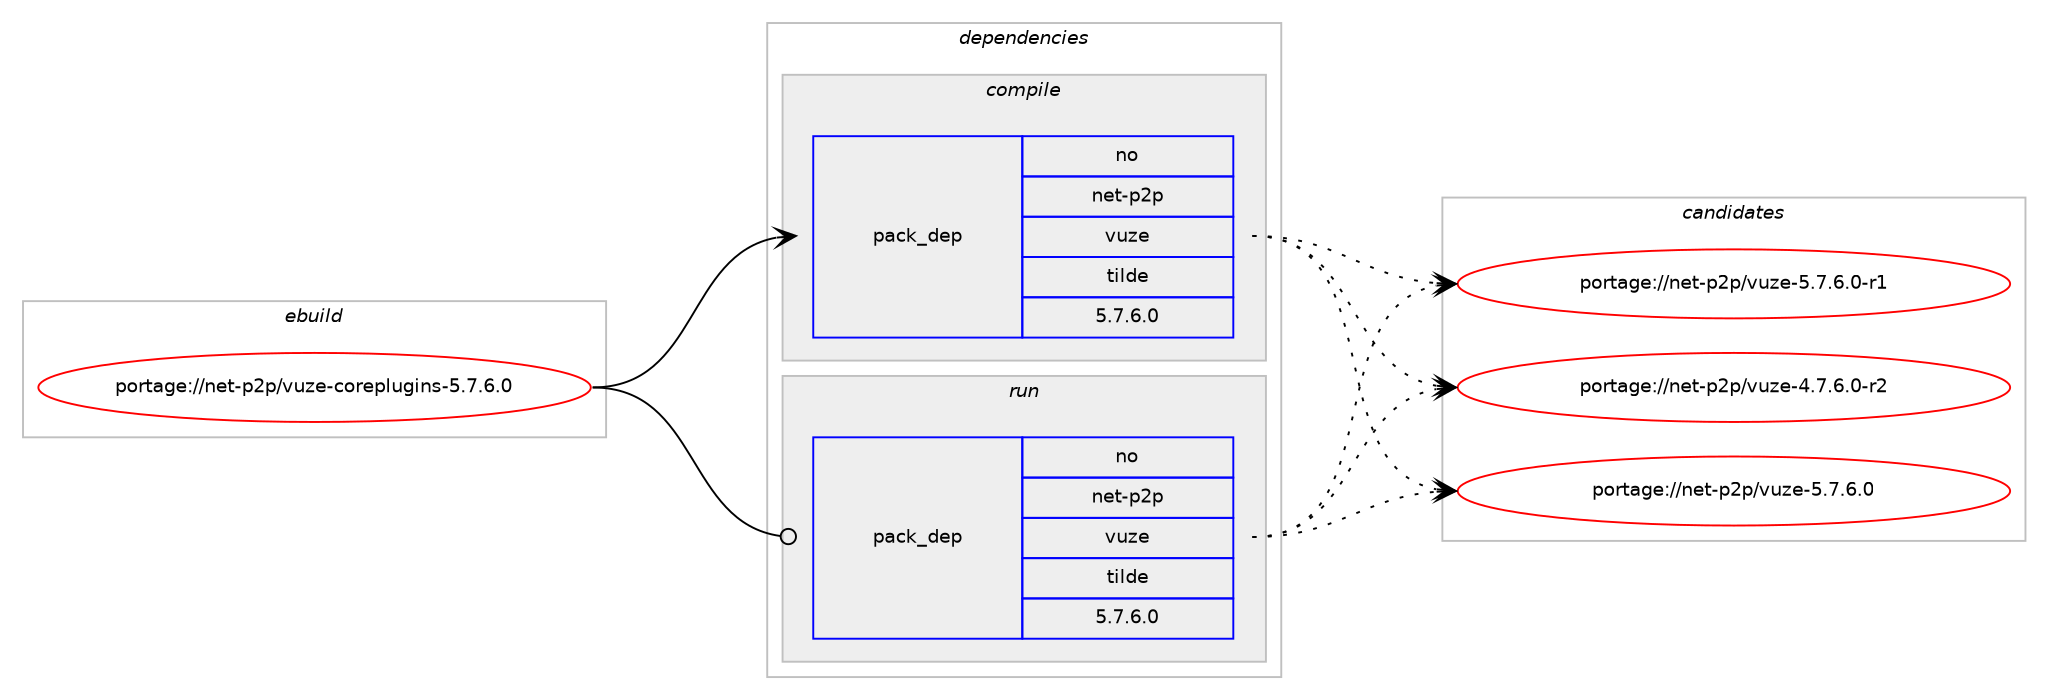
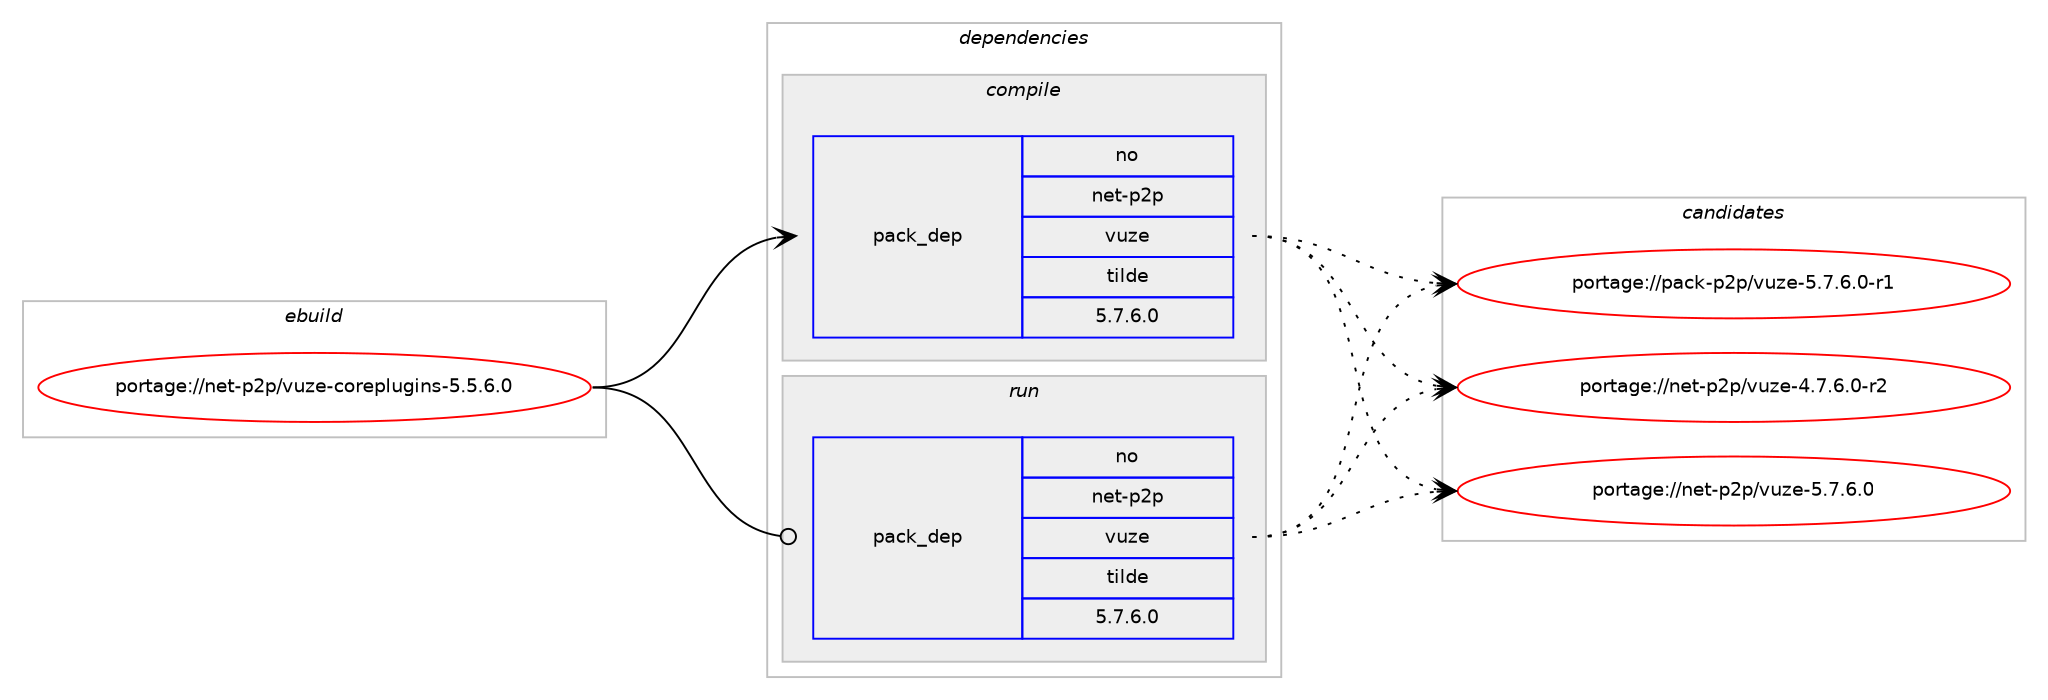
  digraph {
    compound=true
    concentrate=true
    fontname=Helvetica
    fontsize=10
    newrank=true
    rankdir=LR
    ranksep=1.5
    node [color=red fontname=Helvetica fontsize=10]
    edge [arrowhead=vee headport=w style=dotted tailport=e weight=100]
-   n1 [label="portage://net-p2p/vuze-coreplugins-5.7.6.0" width=4]
+   n1 [label="portage://net-p2p/vuze-coreplugins-5.5.6.0" width=4]
    n2 [color=blue label=<<TABLE BORDER="0" CELLBORDER="1" CELLSPACING="0" CELLPADDING="4" WIDTH="220"><TR><TD ROWSPAN="6" CELLPADDING="30">pack_dep</TD></TR><TR><TD WIDTH="110">no</TD></TR><TR><TD>net-p2p</TD></TR><TR><TD>vuze</TD></TR><TR><TD>tilde</TD></TR><TR><TD>5.7.6.0</TD></TR></TABLE>> shape=none]
    n3 [color=blue label=<<TABLE BORDER="0" CELLBORDER="1" CELLSPACING="0" CELLPADDING="4" WIDTH="220"><TR><TD ROWSPAN="6" CELLPADDING="30">pack_dep</TD></TR><TR><TD WIDTH="110">no</TD></TR><TR><TD>net-p2p</TD></TR><TR><TD>vuze</TD></TR><TR><TD>tilde</TD></TR><TR><TD>5.7.6.0</TD></TR></TABLE>> shape=none]
    n4 [label="portage://net-p2p/vuze-5.7.6.0" width=4]
-   n5 [label="portage://net-p2p/vuze-5.7.6.0-r1" width=4]
+   n5 [label="portage://pack-p2p/vuze-5.7.6.0-r1" width=4]
    n6 [label="portage://net-p2p/vuze-4.7.6.0-r2" width=4]
    subgraph cluster_1 {
      color=gray
      label=<<i>ebuild</i>>
      rank=same
      n1
    }
    subgraph cluster_2 {
      color=gray
      label=<<i>dependencies</i>>
      subgraph cluster_3 {
        color=gray
        fillcolor="#eeeeee"
        label=<<i>compile</i>>
        style=filled
        subgraph sub_4 {
          color=gray
          fillcolor="#eeeeee"
          label=<<i>compile</i>>
          style=filled
          n2
        }
      }
      subgraph cluster_5 {
        color=gray
        fillcolor="#eeeeee"
        label=<<i>compile and run</i>>
        style=filled
      }
      subgraph cluster_6 {
        color=gray
        fillcolor="#eeeeee"
        label=<<i>run</i>>
        style=filled
        subgraph sub_7 {
          color=gray
          fillcolor="#eeeeee"
          label=<<i>run</i>>
          style=filled
          n3
        }
      }
    }
    subgraph cluster_8 {
      color=gray
      label=<<i>candidates</i>>
      rank=same
      subgraph sub_9 {
        color=black
        label=<<i>candidates</i>>
        nodesep=1
        rank=same
        n4
        n5
        n6
      }
      subgraph sub_10 {
        color=black
        label=<<i>candidates</i>>
        nodesep=1
        rank=same
        n4
        n5
        n6
      }
    }
    n1 -> n2 [style=solid weight=20]
    n1 -> n3 [arrowhead=odot style=solid weight=20]
    n2 -> n4
    n2 -> n5
    n2 -> n6
    n3 -> n4
    n3 -> n5
    n3 -> n6
  }
